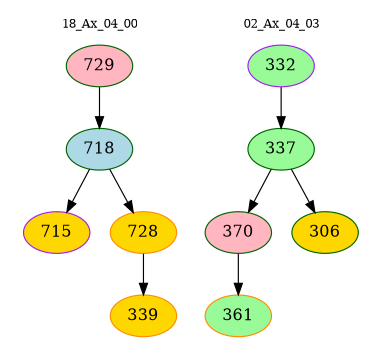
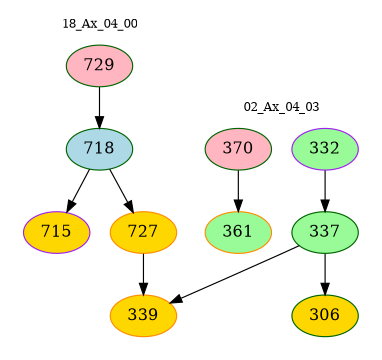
  digraph {
    node [color=darkgreen fillcolor=gold style=filled]
    edge [color=black]
    n1 [fillcolor=lightpink label=729]
    n2 [fillcolor=lightblue label=718]
    n3 [color=purple label=715]
-   n4 [color=darkorange label=728]
+   n4 [color=darkorange label=727]
    n5 [color=darkorange label=339]
    n6 [color=purple fillcolor=palegreen label=332]
    n7 [fillcolor=palegreen label=337]
    n8 [fillcolor=lightpink label=370]
    n9 [label=306]
    n10 [color=darkorange fillcolor=palegreen label=361]
    subgraph cluster_1 {
      color=white
      fontsize=10
      label="18_Ax_04_00"
      n1
      n2
      n3
      n4
      n5
    }
    subgraph cluster_2 {
      color=white
      fontsize=10
      label="02_Ax_04_03"
      n6
      n7
      n8
      n9
      n10
    }
    n1 -> n2
    n2 -> n3
    n2 -> n4
    n4 -> n5
    n6 -> n7
-   n7 -> n8
+   n7 -> n5
    n7 -> n9
    n8 -> n10
  }
